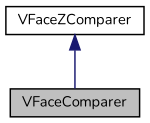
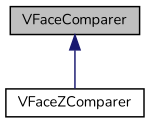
  digraph {
    fontname=Nunito
    node [color=black fontname=Nunito fontsize=10 shape=record style=filled]
    n1 [fillcolor=grey75 fontcolor=black height=0.2 label=VFaceComparer width=0.4]
    n2 [fillcolor=white height=0.2 label=VFaceZComparer width=0.4]
-   n2 -> n1 [color=midnightblue dir=back fontname=Nunito fontsize=10 labelfontname=Helvetica labelfontsize=10 style=solid]
+   n1 -> n2 [color=midnightblue dir=back fontname=Nunito fontsize=10 labelfontname=Helvetica labelfontsize=10 style=solid]
  }
